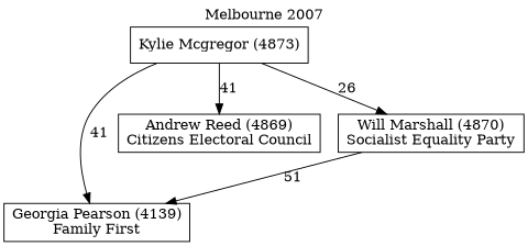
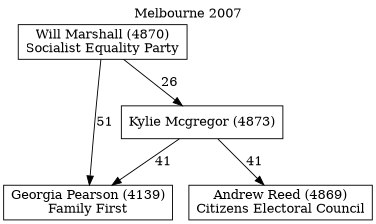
  digraph {
    label="Melbourne 2007"
    labelloc=t
    mclimit=10
    node [shape=box]
    n1 [label="Georgia Pearson (4139)\nFamily First"]
    n2 [label="Andrew Reed (4869)\nCitizens Electoral Council"]
    n3 [label="Kylie Mcgregor (4873)\n"]
    n4 [label="Will Marshall (4870)\nSocialist Equality Party"]
    n3 -> n1 [label=41]
    n3 -> n2 [label=41]
    n4 -> n1 [label=51]
-   n3 -> n4 [label=26]
+   n4 -> n3 [label=26]
  }
